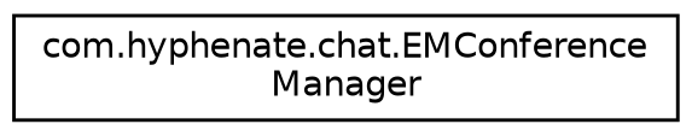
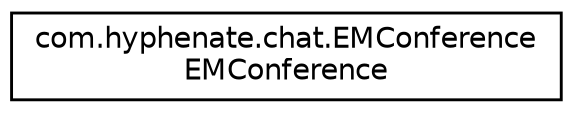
  digraph {
    rankdir=TB
-   n1 [color=black fillcolor=white fontname=Helvetica fontsize=10 height=0.2 label="com.hyphenate.chat.EMConference\lManager" shape=record style=filled width=0.4]
+   n1 [color=black fillcolor=white fontname=Helvetica fontsize=10 height=0.2 label="com.hyphenate.chat.EMConference\lEMConference" shape=record style=filled width=0.4]
  }
